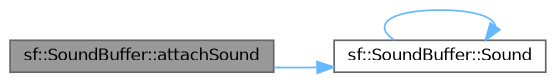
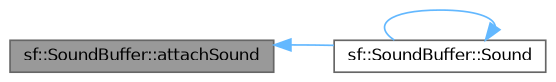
  digraph {
    rankdir=LR
    node [fontname=Helvetica fontsize=10 shape=box style=filled]
    edge [color=steelblue1 fontname=Helvetica fontsize=10 labelfontname=Helvetica labelfontsize=10 style=solid]
    n1 [color=gray40 fillcolor=grey60 fontcolor=black height=0.2 label="sf::SoundBuffer::attachSound" width=0.4]
    n2 [color=grey40 fillcolor=white height=0.2 label="sf::SoundBuffer::Sound" width=0.4]
-   n1 -> n2
+   n2 -> n1
    n2 -> n2
  }
